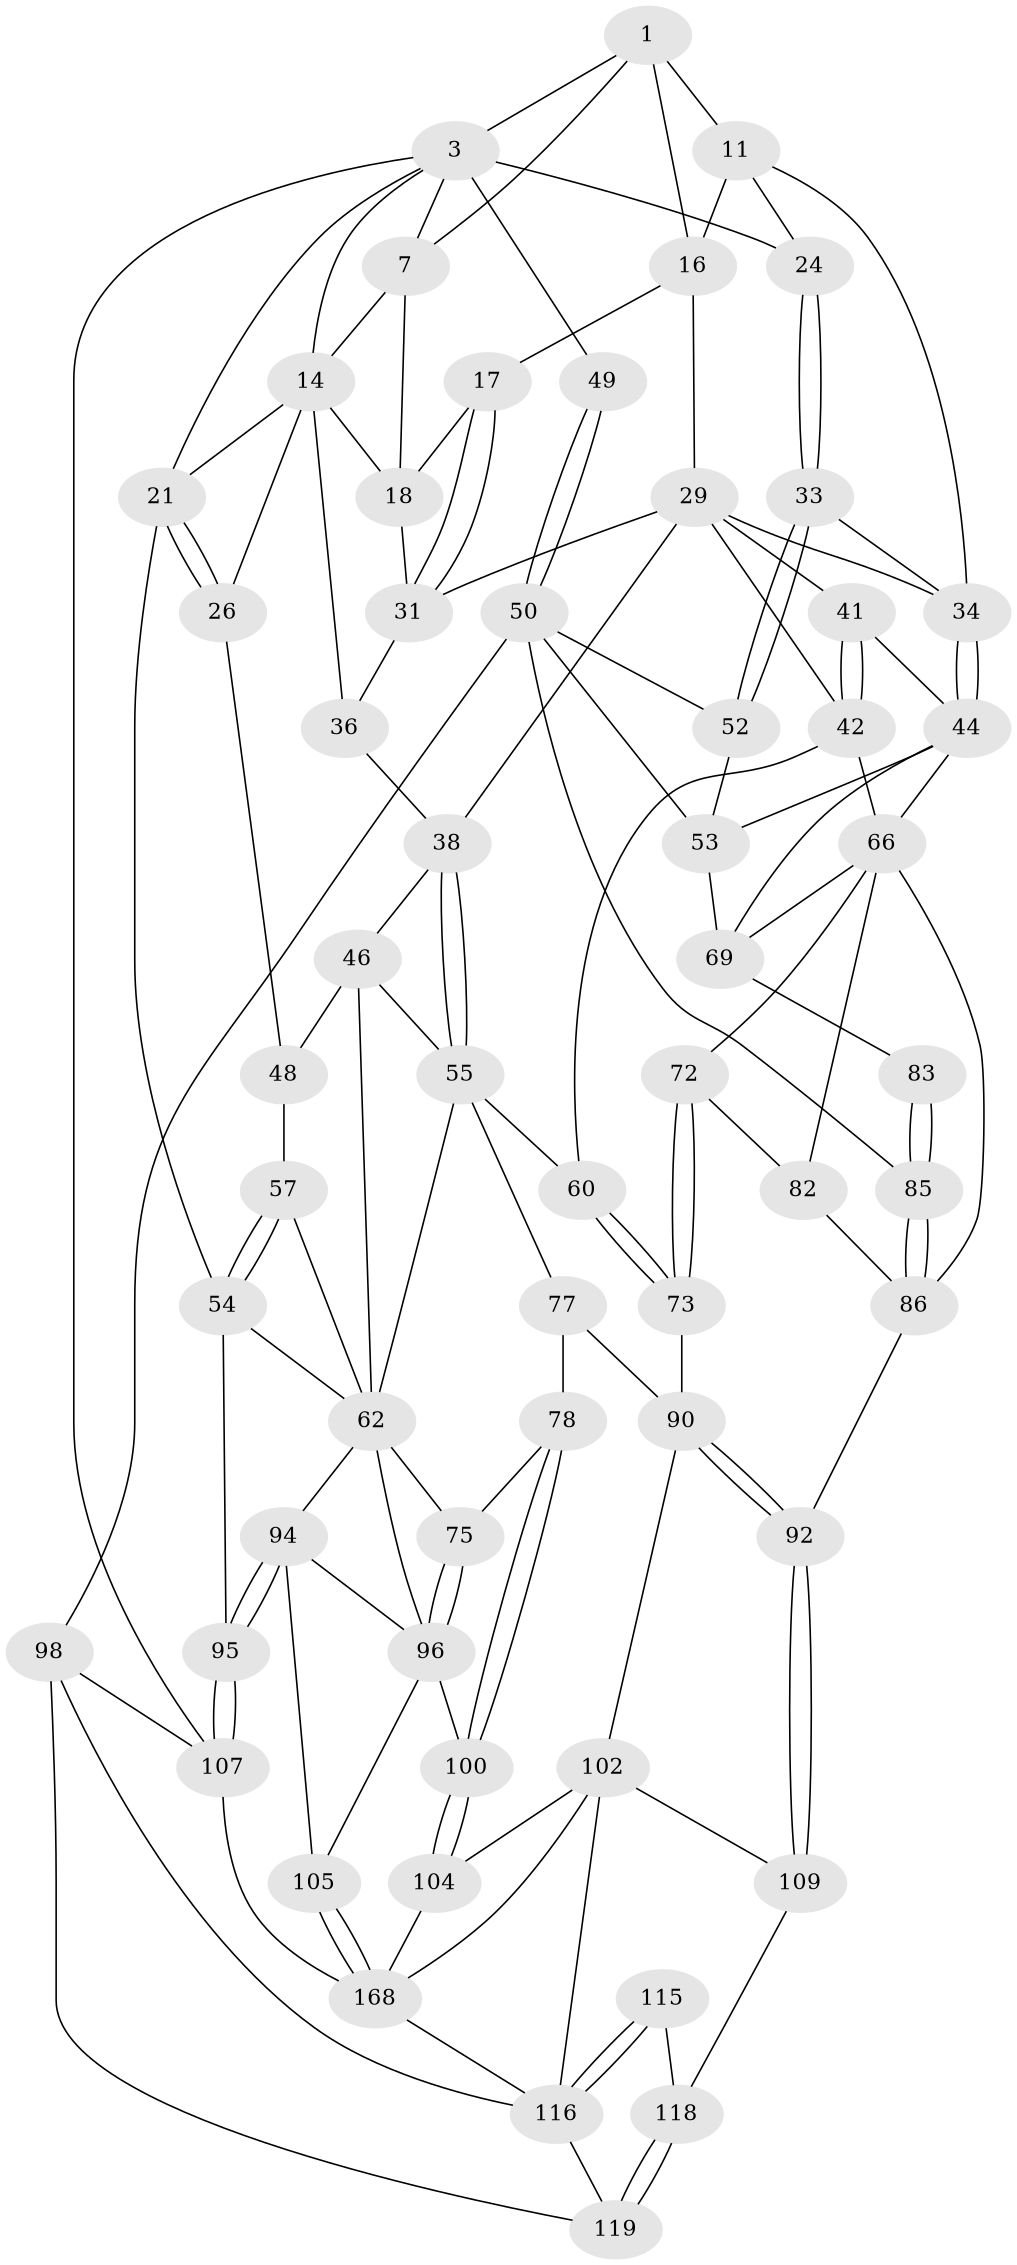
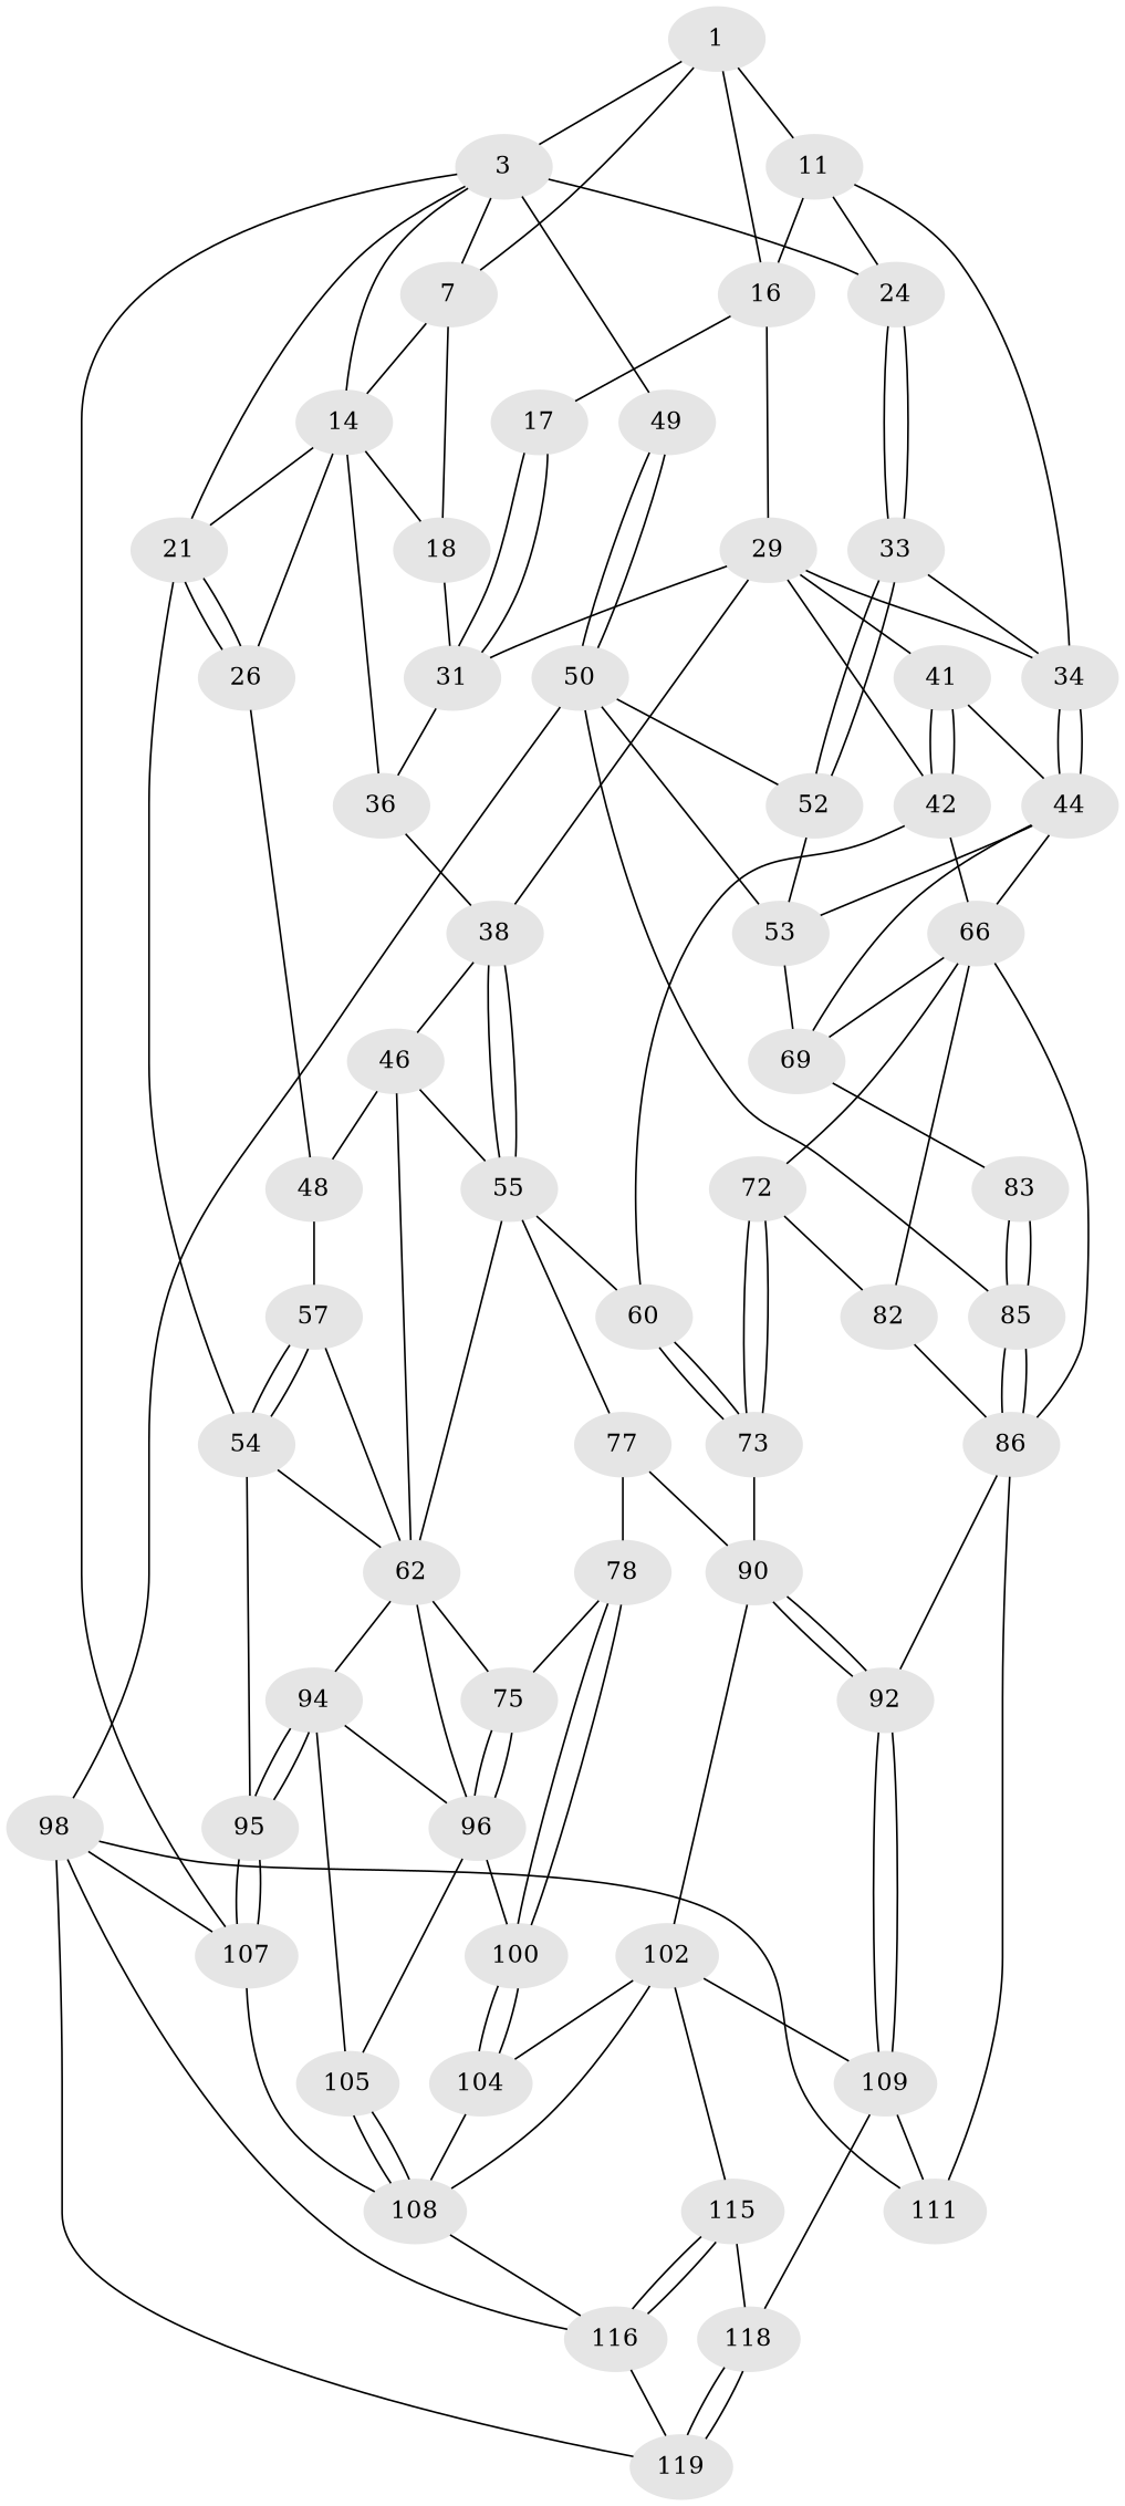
  graph {
    node [color=gray90 style=filled]
    1 [super="+8+2"]
    3 [super="+23+4"]
    7 [super="+10"]
    11 [super="+12+19"]
    16 [super="+20"]
    14 [super="+15+25"]
    21 [super="+22"]
    24
    49
    107
    18 [super="+27"]
    34 [super="+35"]
    17
    29 [super="+40+30"]
    26
    36
    n17 [label=54 super="+59"]
    33
    50 [super="+51+84"]
    98 [super="+99"]
+   111
    116 [super="+120"]
    119
-   108 [super="+113" label=168]
+   108 [super="+113"]
    31 [super="+32"]
    44 [super="+45+54"]
    48
    38 [super="+39"]
    41
    42 [super="+43"]
    62 [super="+63"]
    95
    52
    57
    46 [super="+56+47"]
    55 [super="+61"]
    60
    66 [super="+67+71"]
    53 [super="+64"]
    69 [super="+70+74"]
    77
    73 [super="+81"]
    72
    82
    86 [super="+87"]
    83
    n47 [label=75]
    94 [super="+106"]
    96 [super="+101+97"]
    85
    90 [super="+91"]
    78
    105
    100
    92
    102 [super="+110+103"]
    104
    109 [super="+112"]
    115
    118
    1 -- 3
    1 -- 7
    1 -- 11 [weight=2]
    1 -- 16
    3 -- 7
    3 -- 14
    3 -- 21
    3 -- 24
    3 -- 49 [weight=2]
    3 -- 107
    7 -- 14
    7 -- 18
    11 -- 16
    11 -- 24
    11 -- 34
    16 -- 17
    16 -- 29
    14 -- 21
    14 -- 18
    14 -- 26
    14 -- 36
    21 -- 26
    21 -- 26
    21 -- n17
    24 -- 33
    24 -- 33
    49 -- 50
    49 -- 50
    107 -- 108
    18 -- 31
    34 -- 44
    34 -- 44
-   17 -- 18
    17 -- 31
    17 -- 31
    29 -- 34
    29 -- 31
    29 -- 38
    29 -- 41
    29 -- 42
    26 -- 48
    36 -- 38
    n17 -- 62
    n17 -- 95
    33 -- 34
    33 -- 52
    33 -- 52
    50 -- 98
    50 -- 52
    50 -- 53
    50 -- 85
    98 -- 107
+   98 -- 111
    98 -- 116
    98 -- 119
    116 -- 119
    108 -- 116
    31 -- 36
    44 -- 66
    44 -- 53
    44 -- 69
    48 -- 57
    38 -- 46
    38 -- 55
    38 -- 55
    41 -- 44
    41 -- 42
    41 -- 42
    42 -- 60
    42 -- 66
    62 -- n47
    62 -- 94
    62 -- 96
    95 -- 107
    95 -- 107
    52 -- 53
    57 -- n17
    57 -- n17
    57 -- 62
    46 -- 48
    46 -- 62 [weight=2]
    46 -- 55
    55 -- 62
    55 -- 60
    55 -- 77
    60 -- 73
    60 -- 73
    66 -- 69
    66 -- 72
    66 -- 82
    66 -- 86
    53 -- 69
    69 -- 83 [weight=2]
    77 -- 90
    77 -- 78
    73 -- 90
    72 -- 73
    72 -- 73
    72 -- 82
    82 -- 86
+   86 -- 111
    86 -- 92
    83 -- 85
    83 -- 85
    n47 -- 96
    n47 -- 96
    94 -- 95
    94 -- 95
    94 -- 96
    94 -- 105
    96 -- 105
    96 -- 100
    85 -- 86
    85 -- 86
    90 -- 92
    90 -- 92
    90 -- 102
    78 -- n47
    78 -- 100
    78 -- 100
    105 -- 108
    105 -- 108
    100 -- 104
    100 -- 104
    92 -- 109
    92 -- 109
    102 -- 108
    102 -- 104
    102 -- 109
-   102 -- 116
+   102 -- 115
    104 -- 108
+   109 -- 111
    109 -- 118
    115 -- 116
    115 -- 116
    115 -- 118
    118 -- 119
    118 -- 119
  }
